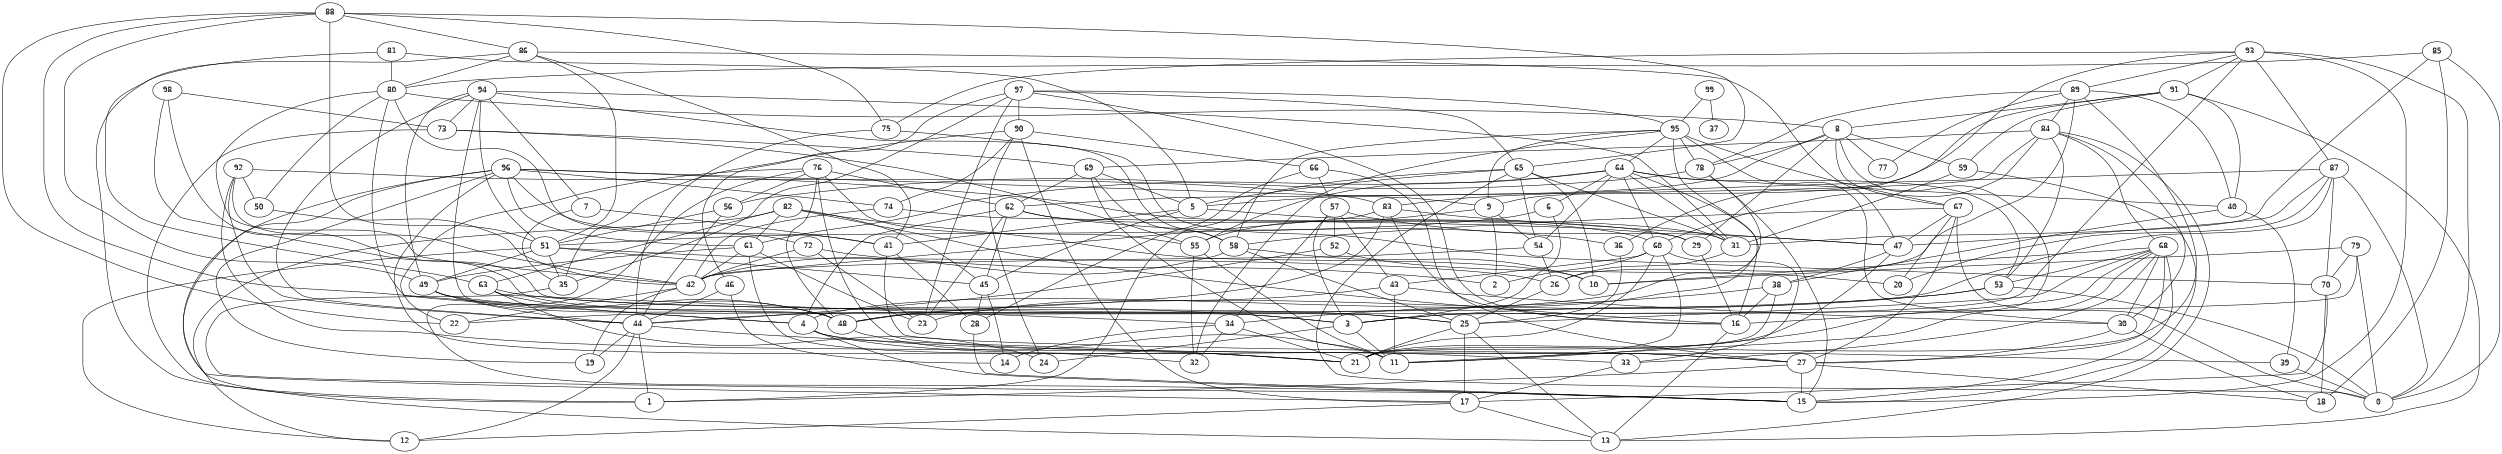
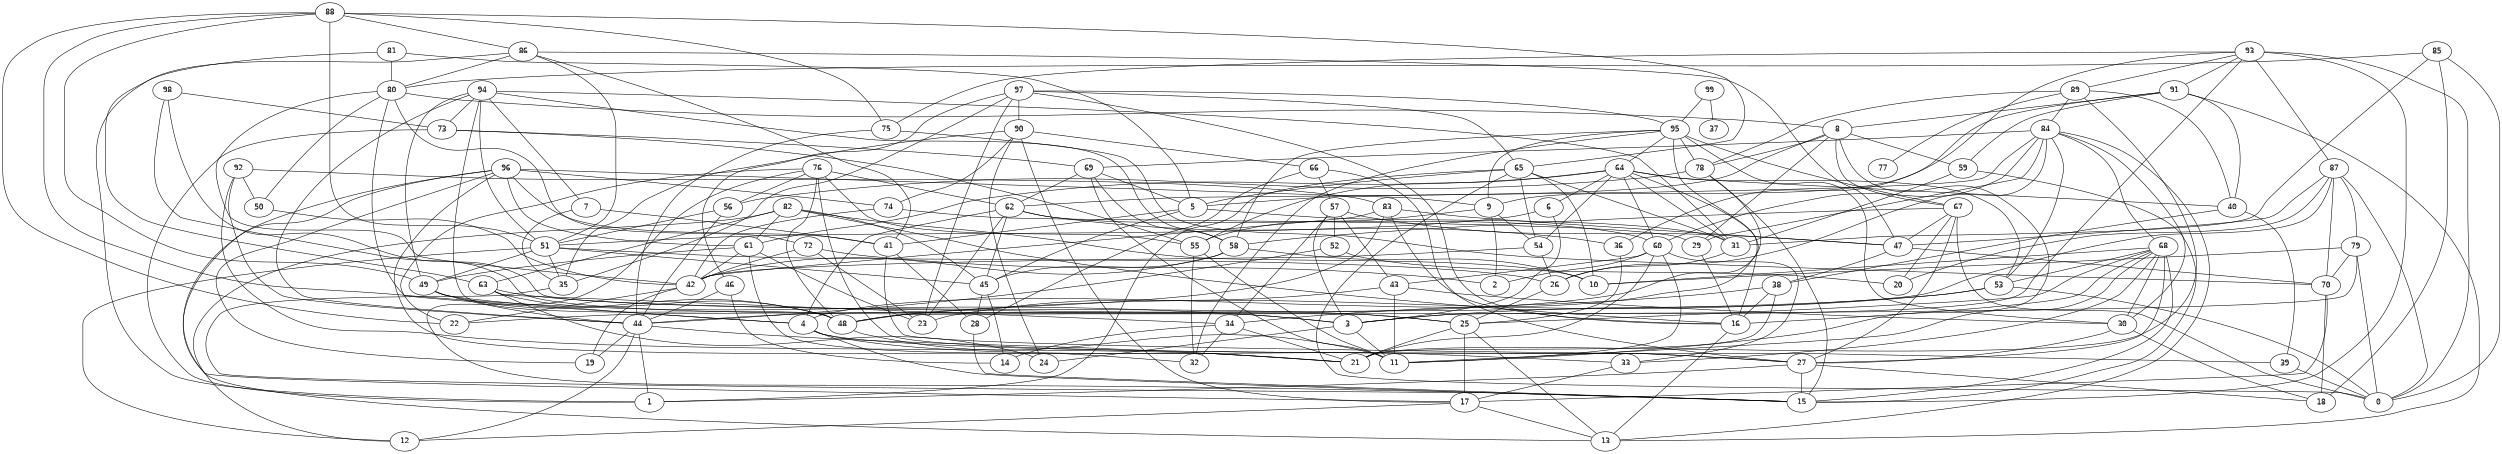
  digraph {
    fontname="DejaVu Sans Mono"
    node [fontname="DejaVu Sans Mono"]
    edge [color=black dir=none fontname="DejaVu Sans Mono"]
    40
    39
    38
    19
    0
    82
    61
    45
    16
    12
    10
    63
    21
    23
    42
    49
    52
    50
    20
    73
    1
    55
    69
    5
    29
    31
    41
    28
    15
    53
    48
    3
    11
    88
    75
    65
    86
    51
    22
    44
    70
    54
    94
    7
    58
    35
    26
    89
    77
    84
    78
    24
    60
    62
    13
    68
    30
    34
    14
    32
    33
    2
    25
    43
    17
    85
    18
    80
    4
    8
    72
    36
    97
    95
    46
    90
    64
    9
    67
    47
    6
    83
    93
    91
    87
    81
    56
    27
    98
    59
    79
    99
    37
    74
    92
    76
    66
    57
    96
    subgraph sub_1 {
      40
      39
      38
      19
      0
      82
      61
      45
      16
      12
      10
      63
      21
      23
      42
      49
      52
      50
      20
      73
      1
      55
      69
      5
      29
      31
      41
      28
      15
      53
      48
      3
      11
      88
      75
      65
      86
      51
      22
      44
      70
      54
      94
      7
      58
      35
      26
      89
      77
      84
      78
      24
      60
      62
      13
      68
      30
      34
      14
      32
      33
      2
      25
      43
      17
      85
      18
      80
      4
      8
      72
      36
      97
      95
      46
      90
      64
      9
      67
      47
      6
      83
      93
      91
      87
      81
      56
      27
      98
      59
      79
      99
      37
      74
      92
      76
      66
      57
      96
    }
    40 -> 39
    40 -> 38
    39 -> 0
    38 -> 16
    38 -> 21
    38 -> 34
    82 -> 61
    82 -> 45
    82 -> 16
    82 -> 12
    82 -> 10
    82 -> 63
    61 -> 21
    61 -> 23
    61 -> 42
    61 -> 49
    45 -> 28
    45 -> 14
    16 -> 13
    63 -> 48
    63 -> 24
    63 -> 34
    63 -> 25
    42 -> 19
    42 -> 22
    49 -> 48
    49 -> 44
    49 -> 4
    52 -> 20
    52 -> 44
    50 -> 42
    73 -> 1
    73 -> 55
    73 -> 69
    55 -> 11
    55 -> 32
    69 -> 5
    69 -> 11
    69 -> 58
    69 -> 62
    5 -> 45
    5 -> 31
    5 -> 41
    29 -> 16
    31 -> 26
    41 -> 28
    41 -> 27
    28 -> 15
    53 -> 0
    53 -> 48
    53 -> 3
    48 -> 11
    3 -> 11
    3 -> 24
    88 -> 49
    88 -> 3
    88 -> 75
    88 -> 65
    88 -> 86
    88 -> 51
    88 -> 22
    75 -> 44
    75 -> 70
    65 -> 0
    65 -> 10
    65 -> 1
    65 -> 5
    65 -> 31
    65 -> 54
    86 -> 1
    86 -> 41
    86 -> 51
    86 -> 80
    86 -> 47
    51 -> 45
    51 -> 12
    51 -> 49
    51 -> 35
    51 -> 26
    44 -> 19
    44 -> 12
    44 -> 21
    44 -> 1
    70 -> 17
    70 -> 18
    54 -> 42
    54 -> 26
    94 -> 49
    94 -> 73
    94 -> 31
    94 -> 48
    94 -> 51
    94 -> 44
    94 -> 7
    94 -> 58
    7 -> 41
    7 -> 35
    58 -> 10
    58 -> 42
-   58 -> 25
+   58 -> 45
    35 -> 15
    26 -> 25
    89 -> 40
    89 -> 21
    89 -> 77
    89 -> 84
    89 -> 78
    84 -> 69
    84 -> 53
-   89 -> 26
+   84 -> 26
    84 -> 60
    84 -> 62
    84 -> 13
    84 -> 68
    84 -> 30
    78 -> 15
    78 -> 44
    78 -> 56
    60 -> 21
    60 -> 11
    60 -> 33
    60 -> 2
    60 -> 43
    62 -> 45
    62 -> 23
    62 -> 60
    62 -> 4
    62 -> 36
    68 -> 16
    68 -> 10
    68 -> 15
    68 -> 53
    68 -> 11
    68 -> 30
    68 -> 33
    68 -> 25
    68 -> 27
    30 -> 18
    30 -> 27
    34 -> 21
    34 -> 14
    34 -> 32
    33 -> 17
    25 -> 21
    25 -> 13
    25 -> 17
    43 -> 23
    43 -> 11
    43 -> 30
    17 -> 12
    17 -> 13
    85 -> 0
    85 -> 31
    85 -> 18
    85 -> 80
    80 -> 42
    80 -> 50
    80 -> 4
    80 -> 8
    80 -> 72
    4 -> 39
    4 -> 15
    4 -> 33
    8 -> 5
    8 -> 29
    8 -> 11
-   8 -> 77
    8 -> 78
    8 -> 67
    8 -> 59
    72 -> 23
    72 -> 42
    72 -> 2
    36 -> 25
    97 -> 16
    97 -> 23
    97 -> 65
    97 -> 35
    97 -> 95
    97 -> 46
    97 -> 90
    95 -> 58
    95 -> 78
    95 -> 30
    95 -> 32
    95 -> 4
    95 -> 64
    95 -> 9
    95 -> 67
    46 -> 44
    46 -> 14
    90 -> 35
    90 -> 24
    90 -> 17
    90 -> 74
    90 -> 66
    64 -> 40
    64 -> 61
    64 -> 16
    64 -> 55
    64 -> 31
    64 -> 53
    64 -> 54
    64 -> 60
    64 -> 6
    9 -> 55
    9 -> 54
    9 -> 2
    67 -> 0
    67 -> 20
    67 -> 58
    67 -> 47
    67 -> 27
    47 -> 38
-   47 -> 21
+   47 -> 70
    6 -> 3
    6 -> 51
    83 -> 16
    83 -> 42
    83 -> 48
    83 -> 47
    93 -> 0
    93 -> 15
    93 -> 3
    93 -> 75
    93 -> 89
    93 -> 36
    93 -> 91
    93 -> 87
    91 -> 40
    91 -> 13
    91 -> 8
    91 -> 9
    91 -> 59
    87 -> 0
    87 -> 20
    87 -> 22
    87 -> 70
    87 -> 47
-   87 -> 83
+   87 -> 79
    81 -> 63
    81 -> 5
    81 -> 80
    56 -> 51
    56 -> 44
    27 -> 1
    27 -> 15
    27 -> 18
    98 -> 73
    98 -> 3
    98 -> 25
    59 -> 31
    59 -> 15
    79 -> 0
    79 -> 10
    79 -> 48
    79 -> 70
    99 -> 95
    99 -> 37
    74 -> 42
    74 -> 29
    92 -> 21
-   92 -> 42
    92 -> 50
    92 -> 44
    92 -> 83
    76 -> 55
    76 -> 15
    76 -> 48
    76 -> 22
    76 -> 62
    76 -> 56
    76 -> 27
    66 -> 28
    66 -> 27
    66 -> 57
    57 -> 52
    57 -> 3
    57 -> 34
    57 -> 43
    57 -> 47
    96 -> 19
    96 -> 61
-   96 -> 29
+   84 -> 29
    96 -> 41
    96 -> 13
    96 -> 32
    96 -> 17
    96 -> 9
    96 -> 74
  }
